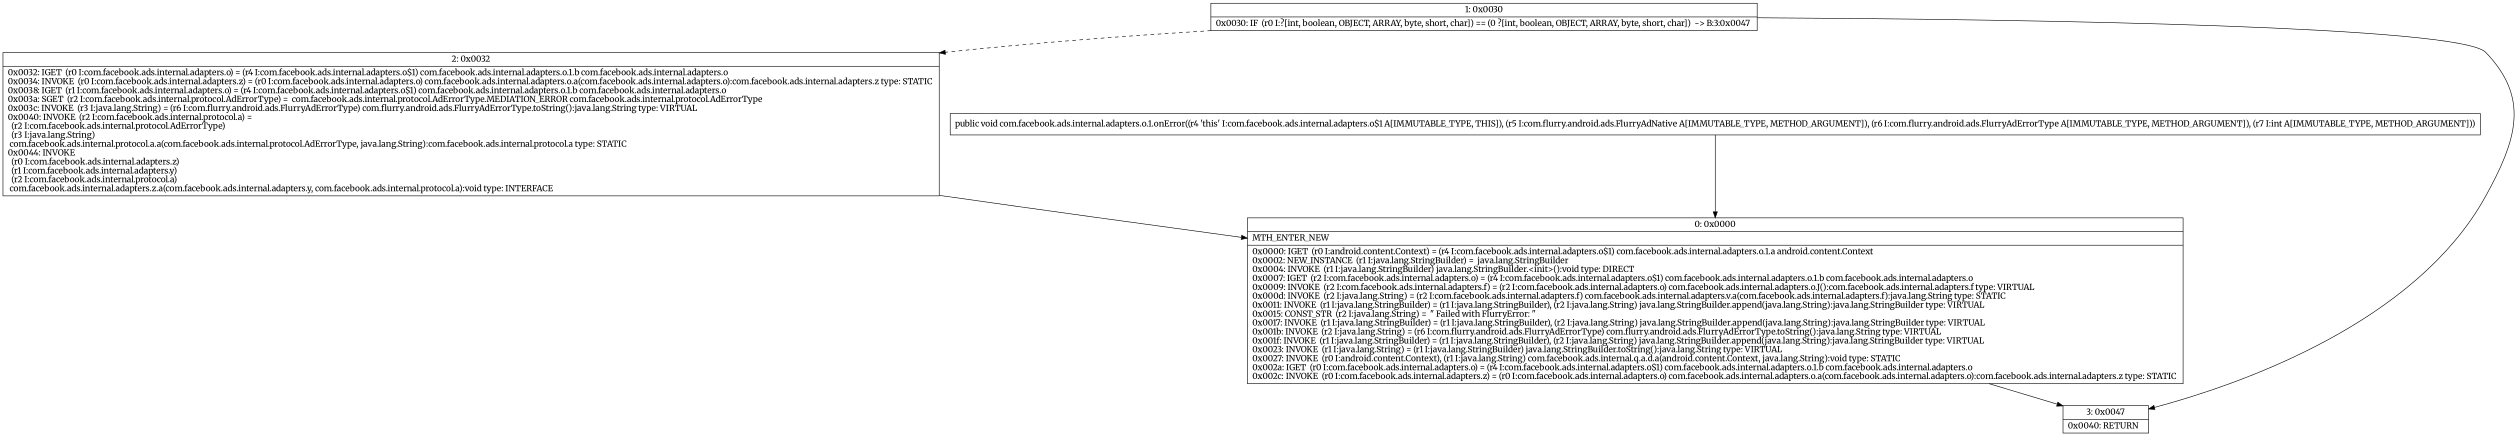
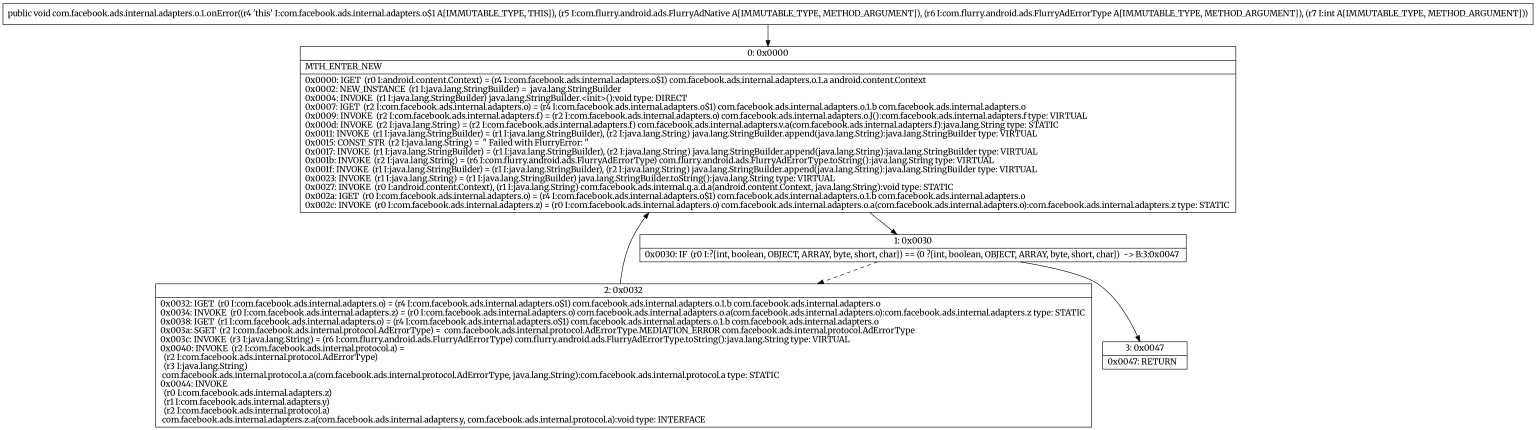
  digraph {
    fontname=Merriweather
    node [fontname=Merriweather shape=record]
    edge [fontname=Merriweather]
    n1 [label="{0\:\ 0x0000|MTH_ENTER_NEW\l|0x0000: IGET  (r0 I:android.content.Context) = (r4 I:com.facebook.ads.internal.adapters.o$1) com.facebook.ads.internal.adapters.o.1.a android.content.Context \l0x0002: NEW_INSTANCE  (r1 I:java.lang.StringBuilder) =  java.lang.StringBuilder \l0x0004: INVOKE  (r1 I:java.lang.StringBuilder) java.lang.StringBuilder.\<init\>():void type: DIRECT \l0x0007: IGET  (r2 I:com.facebook.ads.internal.adapters.o) = (r4 I:com.facebook.ads.internal.adapters.o$1) com.facebook.ads.internal.adapters.o.1.b com.facebook.ads.internal.adapters.o \l0x0009: INVOKE  (r2 I:com.facebook.ads.internal.adapters.f) = (r2 I:com.facebook.ads.internal.adapters.o) com.facebook.ads.internal.adapters.o.J():com.facebook.ads.internal.adapters.f type: VIRTUAL \l0x000d: INVOKE  (r2 I:java.lang.String) = (r2 I:com.facebook.ads.internal.adapters.f) com.facebook.ads.internal.adapters.v.a(com.facebook.ads.internal.adapters.f):java.lang.String type: STATIC \l0x0011: INVOKE  (r1 I:java.lang.StringBuilder) = (r1 I:java.lang.StringBuilder), (r2 I:java.lang.String) java.lang.StringBuilder.append(java.lang.String):java.lang.StringBuilder type: VIRTUAL \l0x0015: CONST_STR  (r2 I:java.lang.String) =  \" Failed with FlurryError: \" \l0x0017: INVOKE  (r1 I:java.lang.StringBuilder) = (r1 I:java.lang.StringBuilder), (r2 I:java.lang.String) java.lang.StringBuilder.append(java.lang.String):java.lang.StringBuilder type: VIRTUAL \l0x001b: INVOKE  (r2 I:java.lang.String) = (r6 I:com.flurry.android.ads.FlurryAdErrorType) com.flurry.android.ads.FlurryAdErrorType.toString():java.lang.String type: VIRTUAL \l0x001f: INVOKE  (r1 I:java.lang.StringBuilder) = (r1 I:java.lang.StringBuilder), (r2 I:java.lang.String) java.lang.StringBuilder.append(java.lang.String):java.lang.StringBuilder type: VIRTUAL \l0x0023: INVOKE  (r1 I:java.lang.String) = (r1 I:java.lang.StringBuilder) java.lang.StringBuilder.toString():java.lang.String type: VIRTUAL \l0x0027: INVOKE  (r0 I:android.content.Context), (r1 I:java.lang.String) com.facebook.ads.internal.q.a.d.a(android.content.Context, java.lang.String):void type: STATIC \l0x002a: IGET  (r0 I:com.facebook.ads.internal.adapters.o) = (r4 I:com.facebook.ads.internal.adapters.o$1) com.facebook.ads.internal.adapters.o.1.b com.facebook.ads.internal.adapters.o \l0x002c: INVOKE  (r0 I:com.facebook.ads.internal.adapters.z) = (r0 I:com.facebook.ads.internal.adapters.o) com.facebook.ads.internal.adapters.o.a(com.facebook.ads.internal.adapters.o):com.facebook.ads.internal.adapters.z type: STATIC \l}"]
    n2 [label="{1\:\ 0x0030|0x0030: IF  (r0 I:?[int, boolean, OBJECT, ARRAY, byte, short, char]) == (0 ?[int, boolean, OBJECT, ARRAY, byte, short, char])  \-\> B:3:0x0047 \l}"]
    n3 [label="{2\:\ 0x0032|0x0032: IGET  (r0 I:com.facebook.ads.internal.adapters.o) = (r4 I:com.facebook.ads.internal.adapters.o$1) com.facebook.ads.internal.adapters.o.1.b com.facebook.ads.internal.adapters.o \l0x0034: INVOKE  (r0 I:com.facebook.ads.internal.adapters.z) = (r0 I:com.facebook.ads.internal.adapters.o) com.facebook.ads.internal.adapters.o.a(com.facebook.ads.internal.adapters.o):com.facebook.ads.internal.adapters.z type: STATIC \l0x0038: IGET  (r1 I:com.facebook.ads.internal.adapters.o) = (r4 I:com.facebook.ads.internal.adapters.o$1) com.facebook.ads.internal.adapters.o.1.b com.facebook.ads.internal.adapters.o \l0x003a: SGET  (r2 I:com.facebook.ads.internal.protocol.AdErrorType) =  com.facebook.ads.internal.protocol.AdErrorType.MEDIATION_ERROR com.facebook.ads.internal.protocol.AdErrorType \l0x003c: INVOKE  (r3 I:java.lang.String) = (r6 I:com.flurry.android.ads.FlurryAdErrorType) com.flurry.android.ads.FlurryAdErrorType.toString():java.lang.String type: VIRTUAL \l0x0040: INVOKE  (r2 I:com.facebook.ads.internal.protocol.a) = \l  (r2 I:com.facebook.ads.internal.protocol.AdErrorType)\l  (r3 I:java.lang.String)\l com.facebook.ads.internal.protocol.a.a(com.facebook.ads.internal.protocol.AdErrorType, java.lang.String):com.facebook.ads.internal.protocol.a type: STATIC \l0x0044: INVOKE  \l  (r0 I:com.facebook.ads.internal.adapters.z)\l  (r1 I:com.facebook.ads.internal.adapters.y)\l  (r2 I:com.facebook.ads.internal.protocol.a)\l com.facebook.ads.internal.adapters.z.a(com.facebook.ads.internal.adapters.y, com.facebook.ads.internal.protocol.a):void type: INTERFACE \l}"]
-   n4 [label="{3\:\ 0x0047|0x0040: RETURN   \l}"]
+   n4 [label="{3\:\ 0x0047|0x0047: RETURN   \l}"]
    n5 [label="{public void com.facebook.ads.internal.adapters.o.1.onError((r4 'this' I:com.facebook.ads.internal.adapters.o$1 A[IMMUTABLE_TYPE, THIS]), (r5 I:com.flurry.android.ads.FlurryAdNative A[IMMUTABLE_TYPE, METHOD_ARGUMENT]), (r6 I:com.flurry.android.ads.FlurryAdErrorType A[IMMUTABLE_TYPE, METHOD_ARGUMENT]), (r7 I:int A[IMMUTABLE_TYPE, METHOD_ARGUMENT])) }"]
-   n1 -> n4
+   n1 -> n2
    n2 -> n3 [style=dashed]
    n2 -> n4
    n3 -> n1
    n5 -> n1
  }
